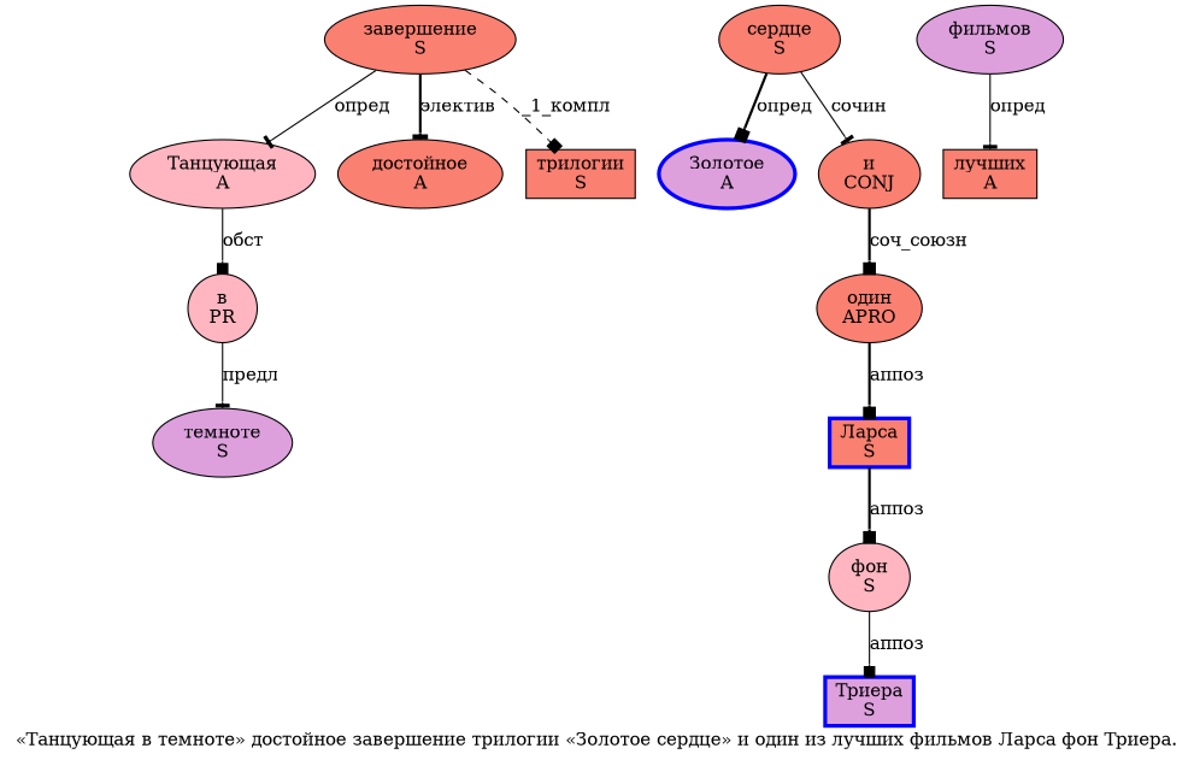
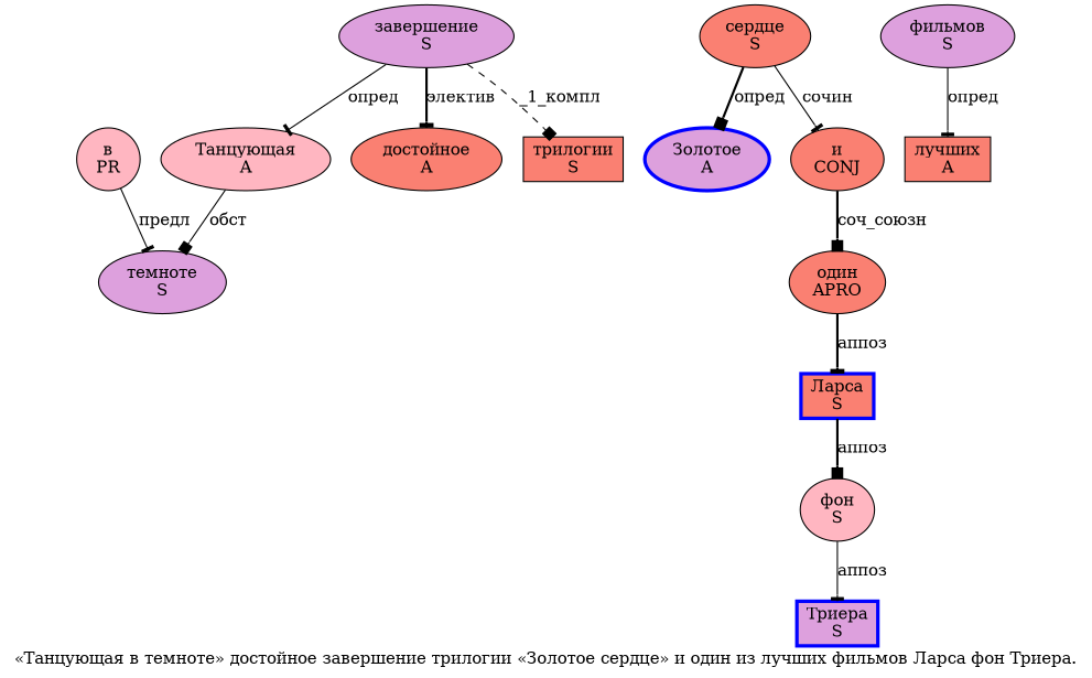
  digraph {
    label="«Танцующая в темноте» достойное завершение трилогии «Золотое сердце» и один из лучших фильмов Ларса фон Триера."
    node [fillcolor=salmon penwidth=1 shape=ellipse style=filled]
    edge [arrowhead=box style=solid]
    n1 [fillcolor=lightpink label="Танцующая\nA"]
    n2 [fillcolor=lightpink label="в\nPR"]
    n3 [fillcolor=plum label="темноте\nS"]
    n4 [label="достойное\nA"]
-   n5 [label="завершение\nS"]
+   n5 [fillcolor=plum label="завершение\nS"]
    n6 [label="трилогии\nS" shape=box]
    n7 [color=blue fillcolor=plum label="Золотое\nA" penwidth=3]
    n8 [label="сердце\nS"]
    n9 [label="и\nCONJ"]
    n10 [label="один\nAPRO"]
    n11 [color=blue label="Ларса\nS" penwidth=3 shape=box]
    n12 [fillcolor=lightpink label="фон\nS"]
    n13 [fillcolor=plum label="фильмов\nS"]
    n14 [label="лучших\nA" shape=box]
    n15 [color=blue fillcolor=plum label="Триера\nS" penwidth=3 shape=box]
-   n1 -> n2 [label="обст"]
+   n1 -> n3 [label="обст"]
    n2 -> n3 [arrowhead=tee label="предл"]
    n5 -> n1 [arrowhead=tee label="опред"]
    n5 -> n4 [arrowhead=tee label="электив" style=bold]
    n5 -> n6 [label="_1_компл" style=dashed]
    n8 -> n7 [label="опред" style=bold]
    n8 -> n9 [arrowhead=tee label="сочин"]
    n9 -> n10 [label="соч_союзн" style=bold]
-   n10 -> n11 [label="аппоз" style=bold]
+   n10 -> n11 [arrowhead=tee label="аппоз" style=bold]
    n11 -> n12 [label="аппоз" style=bold]
-   n12 -> n15 [label="аппоз"]
+   n12 -> n15 [arrowhead=tee label="аппоз"]
    n13 -> n14 [arrowhead=tee label="опред"]
  }
